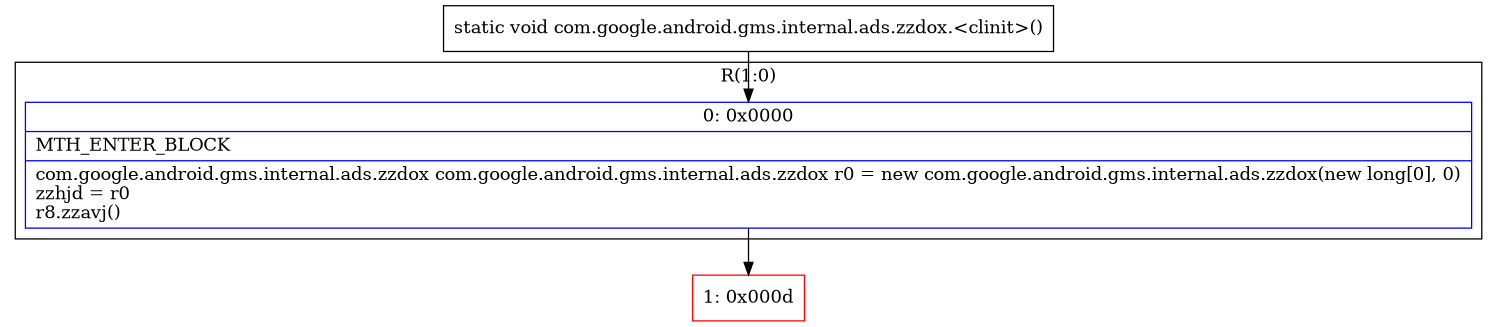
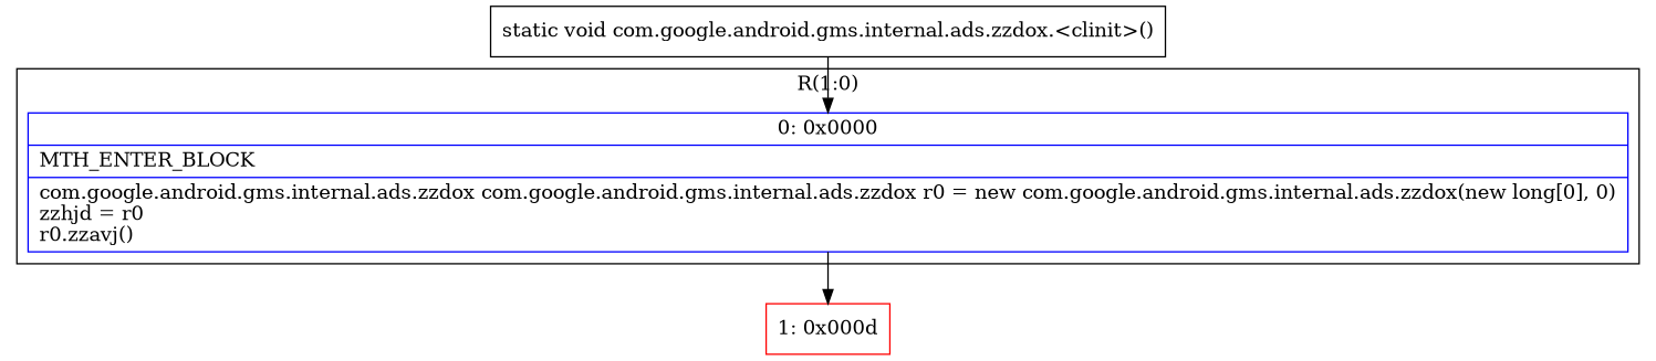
  digraph {
    node [shape=record]
-   n1 [color=blue label="{0\:\ 0x0000|MTH_ENTER_BLOCK\l|com.google.android.gms.internal.ads.zzdox com.google.android.gms.internal.ads.zzdox r0 = new com.google.android.gms.internal.ads.zzdox(new long[0], 0)\lzzhjd = r0\lr8.zzavj()\l}"]
+   n1 [color=blue label="{0\:\ 0x0000|MTH_ENTER_BLOCK\l|com.google.android.gms.internal.ads.zzdox com.google.android.gms.internal.ads.zzdox r0 = new com.google.android.gms.internal.ads.zzdox(new long[0], 0)\lzzhjd = r0\lr0.zzavj()\l}"]
    n2 [color=red label="{1\:\ 0x000d}"]
    n3 [label="{static void com.google.android.gms.internal.ads.zzdox.\<clinit\>() }"]
    subgraph cluster_1 {
      label="R(1:0)"
      n1
    }
    n1 -> n2
    n3 -> n1
  }
